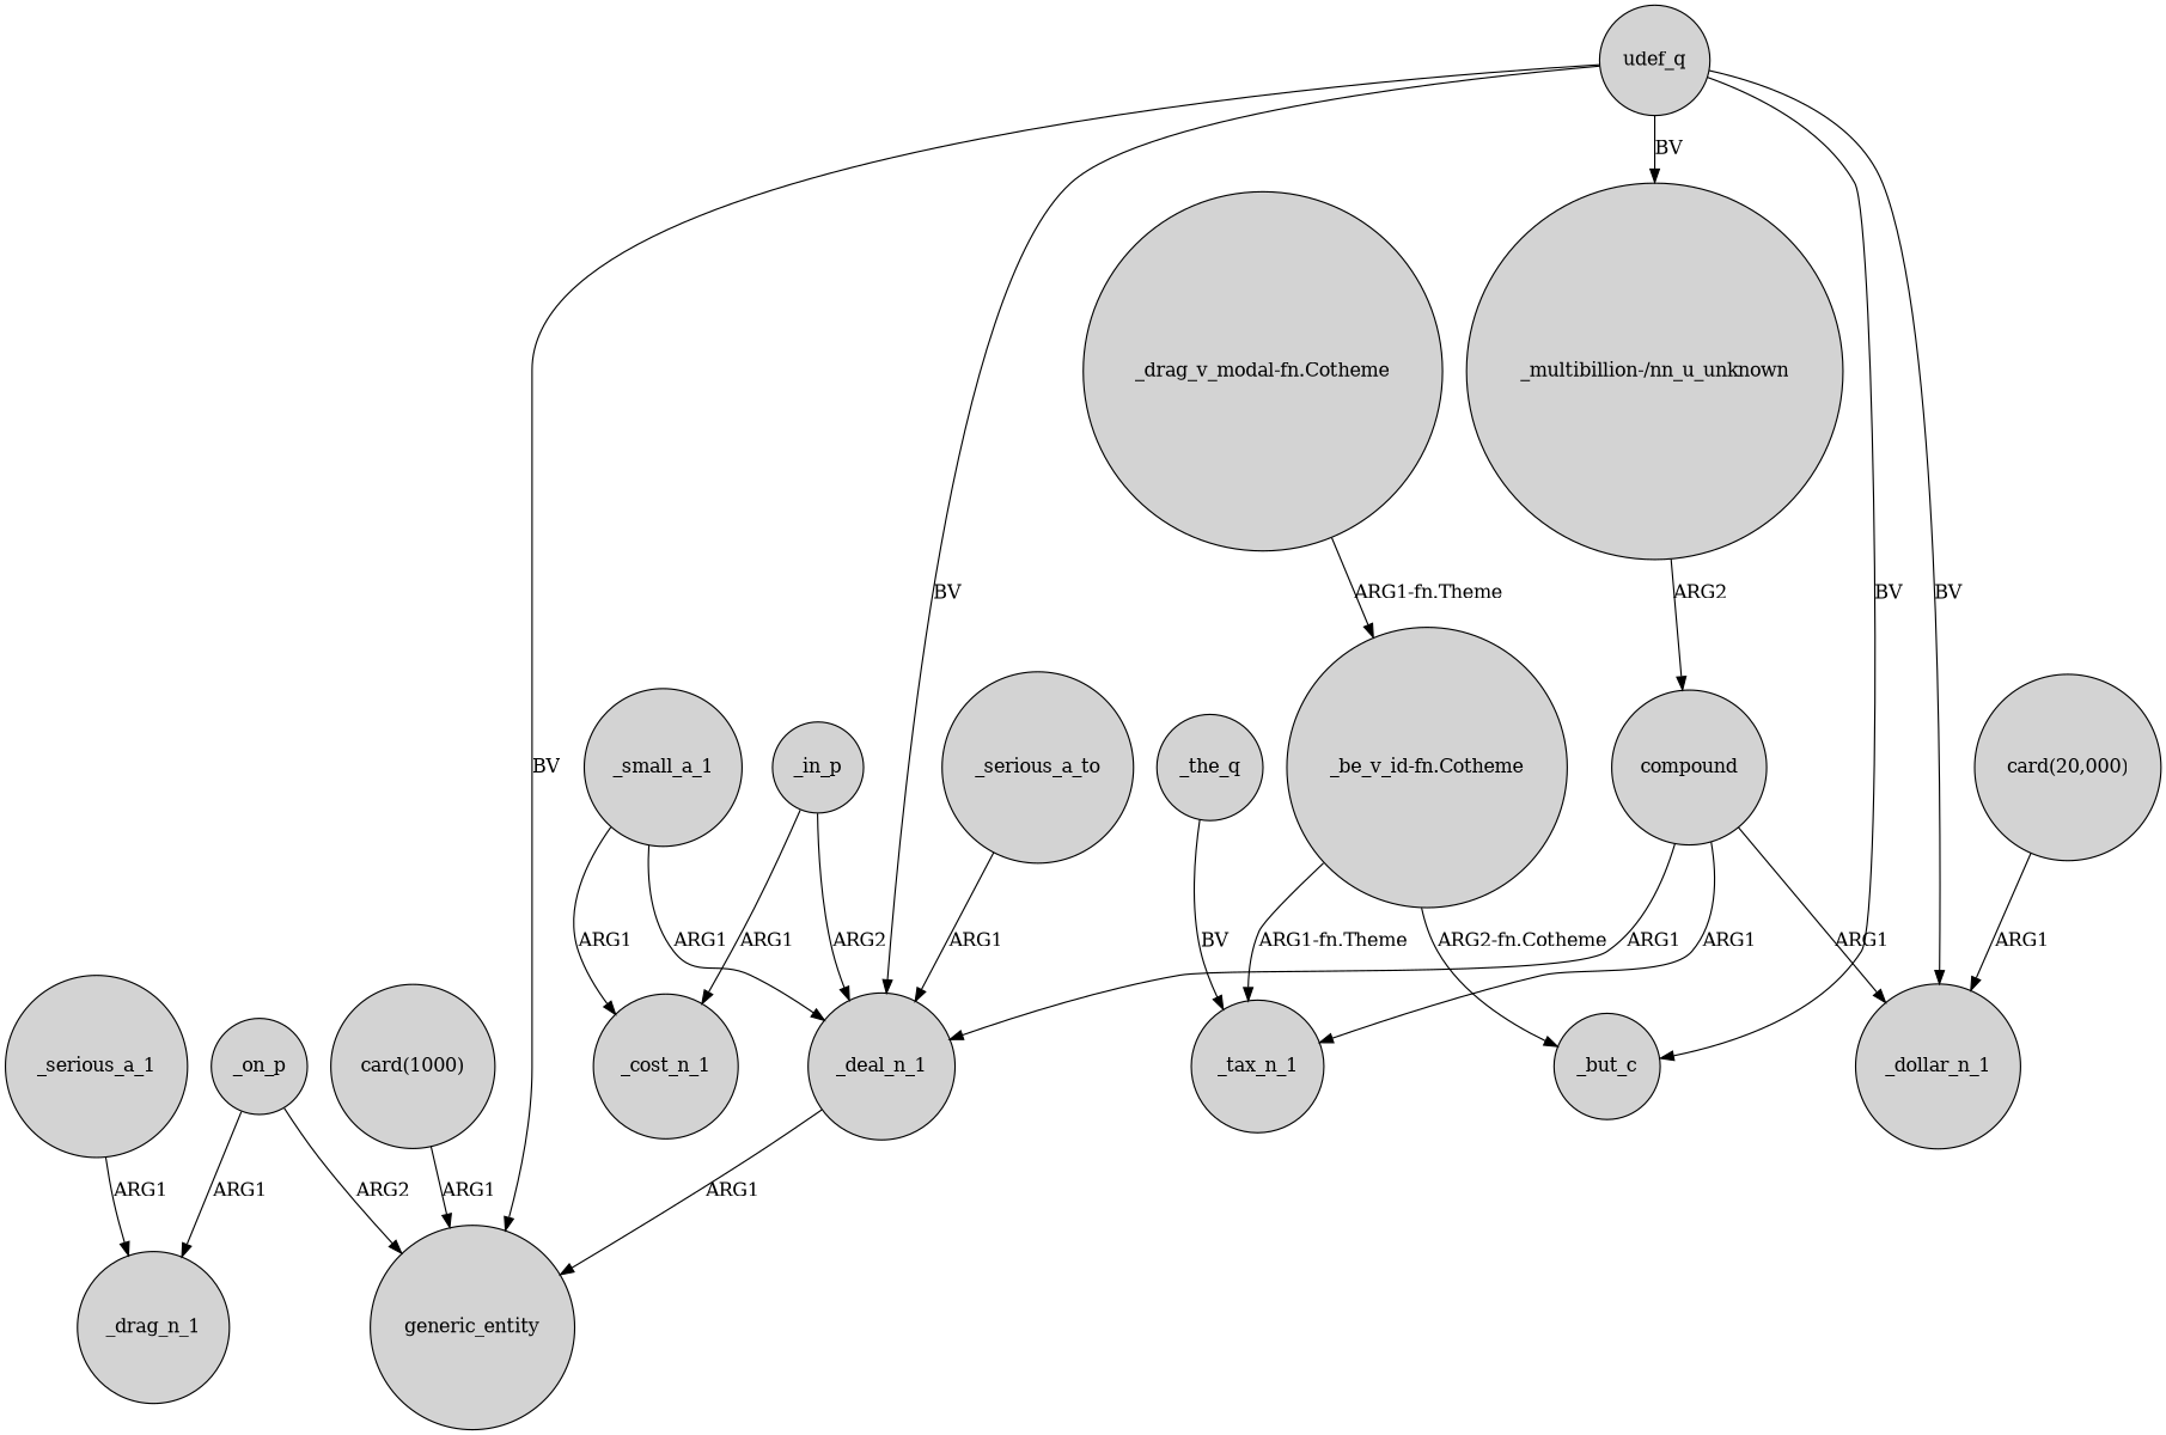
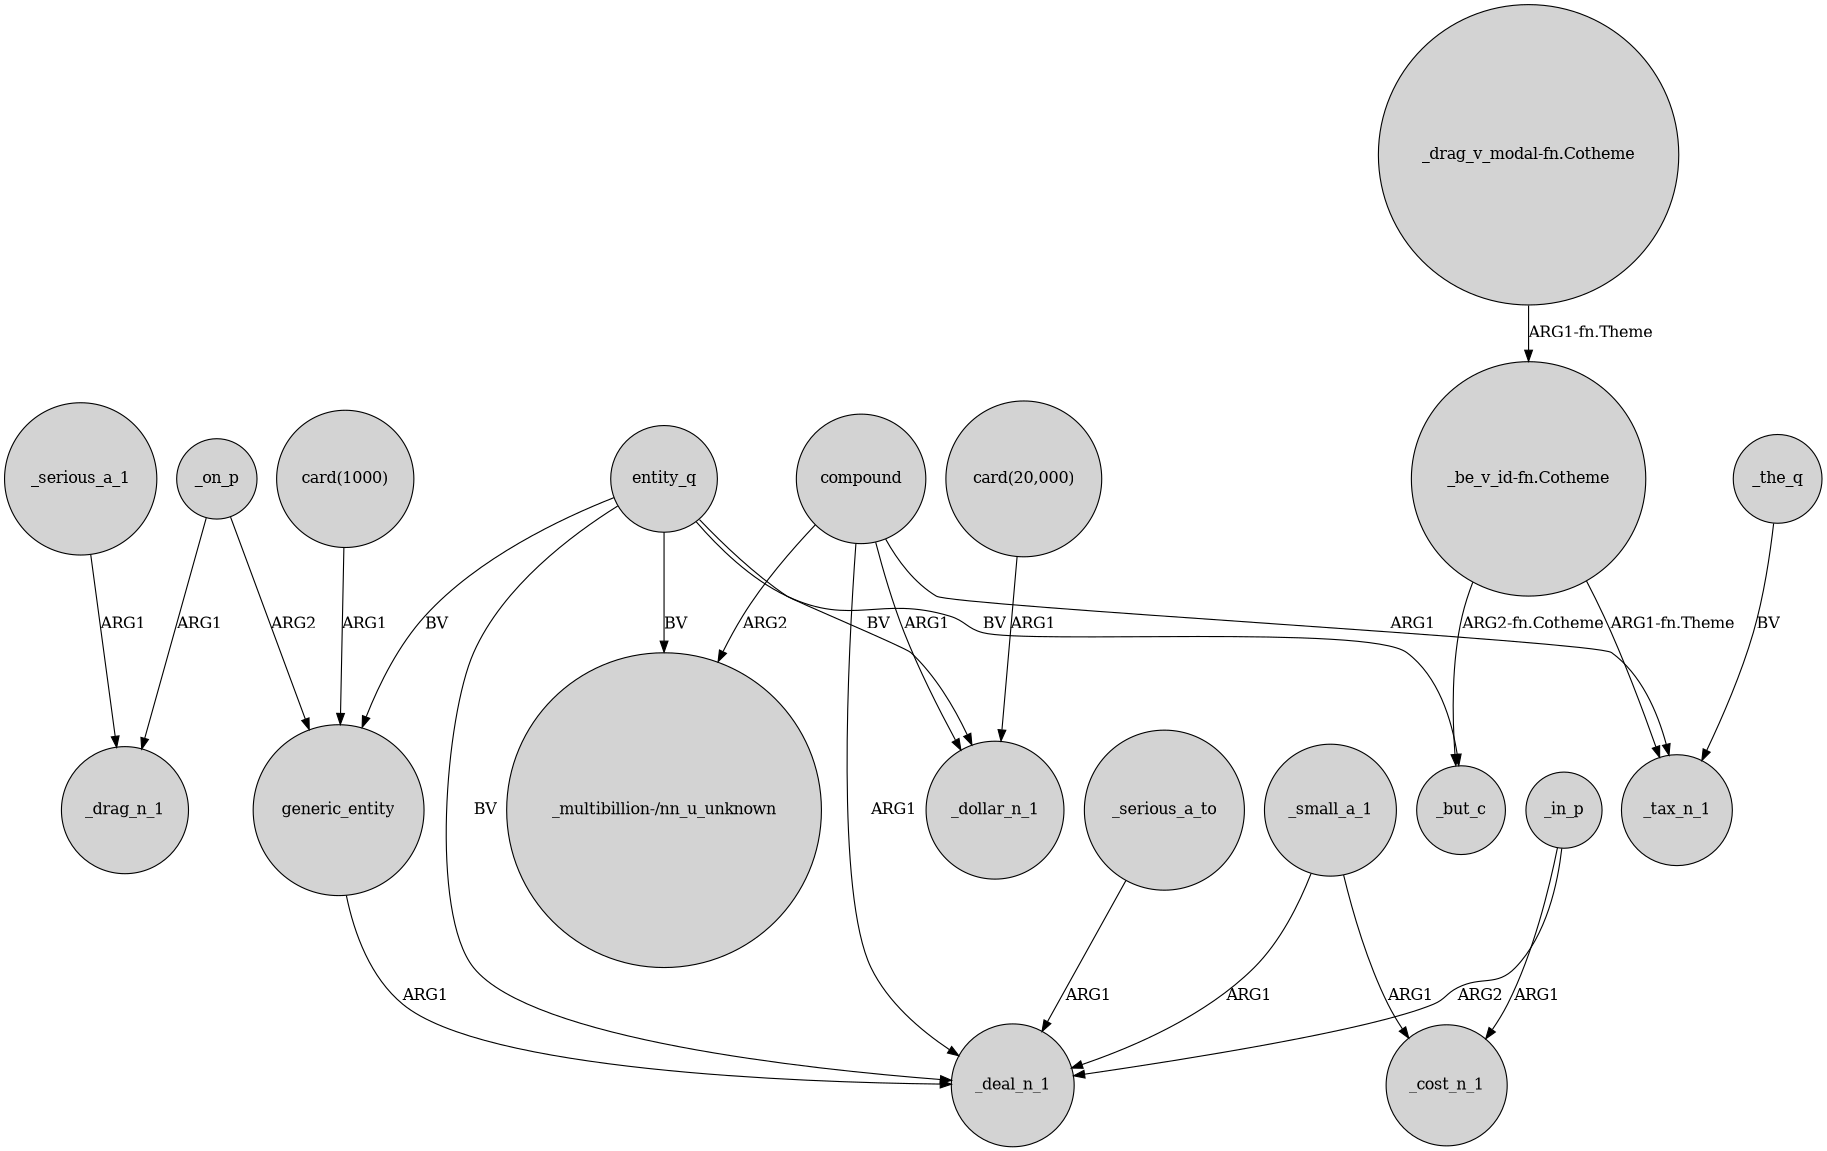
  digraph {
    node [shape=circle style=filled]
    _serious_a_1
    _drag_n_1
    n3 [label=_serious_a_to]
    _deal_n_1
    "_be_v_id-fn.Cotheme"
    _tax_n_1
    _but_c
    _small_a_1
    _cost_n_1
-   udef_q
+   udef_q [label=entity_q]
    "_multibillion-/nn_u_unknown"
    _dollar_n_1
    generic_entity
    compound
    _in_p
    _on_p
    _the_q
    n18 [label="_drag_v_modal-fn.Cotheme"]
    "card(20,000)"
    "card(1000)"
    _serious_a_1 -> _drag_n_1 [label=ARG1]
    n3 -> _deal_n_1 [label=ARG1]
    "_be_v_id-fn.Cotheme" -> _tax_n_1 [label="ARG1-fn.Theme"]
    "_be_v_id-fn.Cotheme" -> _but_c [label="ARG2-fn.Cotheme"]
    _small_a_1 -> _deal_n_1 [label=ARG1]
    _small_a_1 -> _cost_n_1 [label=ARG1]
    udef_q -> _deal_n_1 [label=BV]
    udef_q -> _but_c [label=BV]
    udef_q -> "_multibillion-/nn_u_unknown" [label=BV]
    udef_q -> _dollar_n_1 [label=BV]
    udef_q -> generic_entity [label=BV]
-   _deal_n_1 -> generic_entity [label=ARG1]
+   generic_entity -> _deal_n_1 [label=ARG1]
    compound -> _deal_n_1 [label=ARG1]
    compound -> _tax_n_1 [label=ARG1]
-   "_multibillion-/nn_u_unknown" -> compound [label=ARG2]
+   compound -> "_multibillion-/nn_u_unknown" [label=ARG2]
    compound -> _dollar_n_1 [label=ARG1]
    _in_p -> _deal_n_1 [label=ARG2]
    _in_p -> _cost_n_1 [label=ARG1]
    _on_p -> _drag_n_1 [label=ARG1]
    _on_p -> generic_entity [label=ARG2]
    _the_q -> _tax_n_1 [label=BV]
    n18 -> "_be_v_id-fn.Cotheme" [label="ARG1-fn.Theme"]
    "card(20,000)" -> _dollar_n_1 [label=ARG1]
    "card(1000)" -> generic_entity [label=ARG1]
  }
